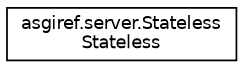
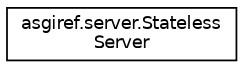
  digraph {
    rankdir=LR
-   n1 [color=black fillcolor=white fontname=Helvetica fontsize=10 height=0.2 label="asgiref.server.Stateless\lStateless" shape=record style=filled width=0.4]
+   n1 [color=black fillcolor=white fontname=Helvetica fontsize=10 height=0.2 label="asgiref.server.Stateless\lServer" shape=record style=filled width=0.4]
  }
